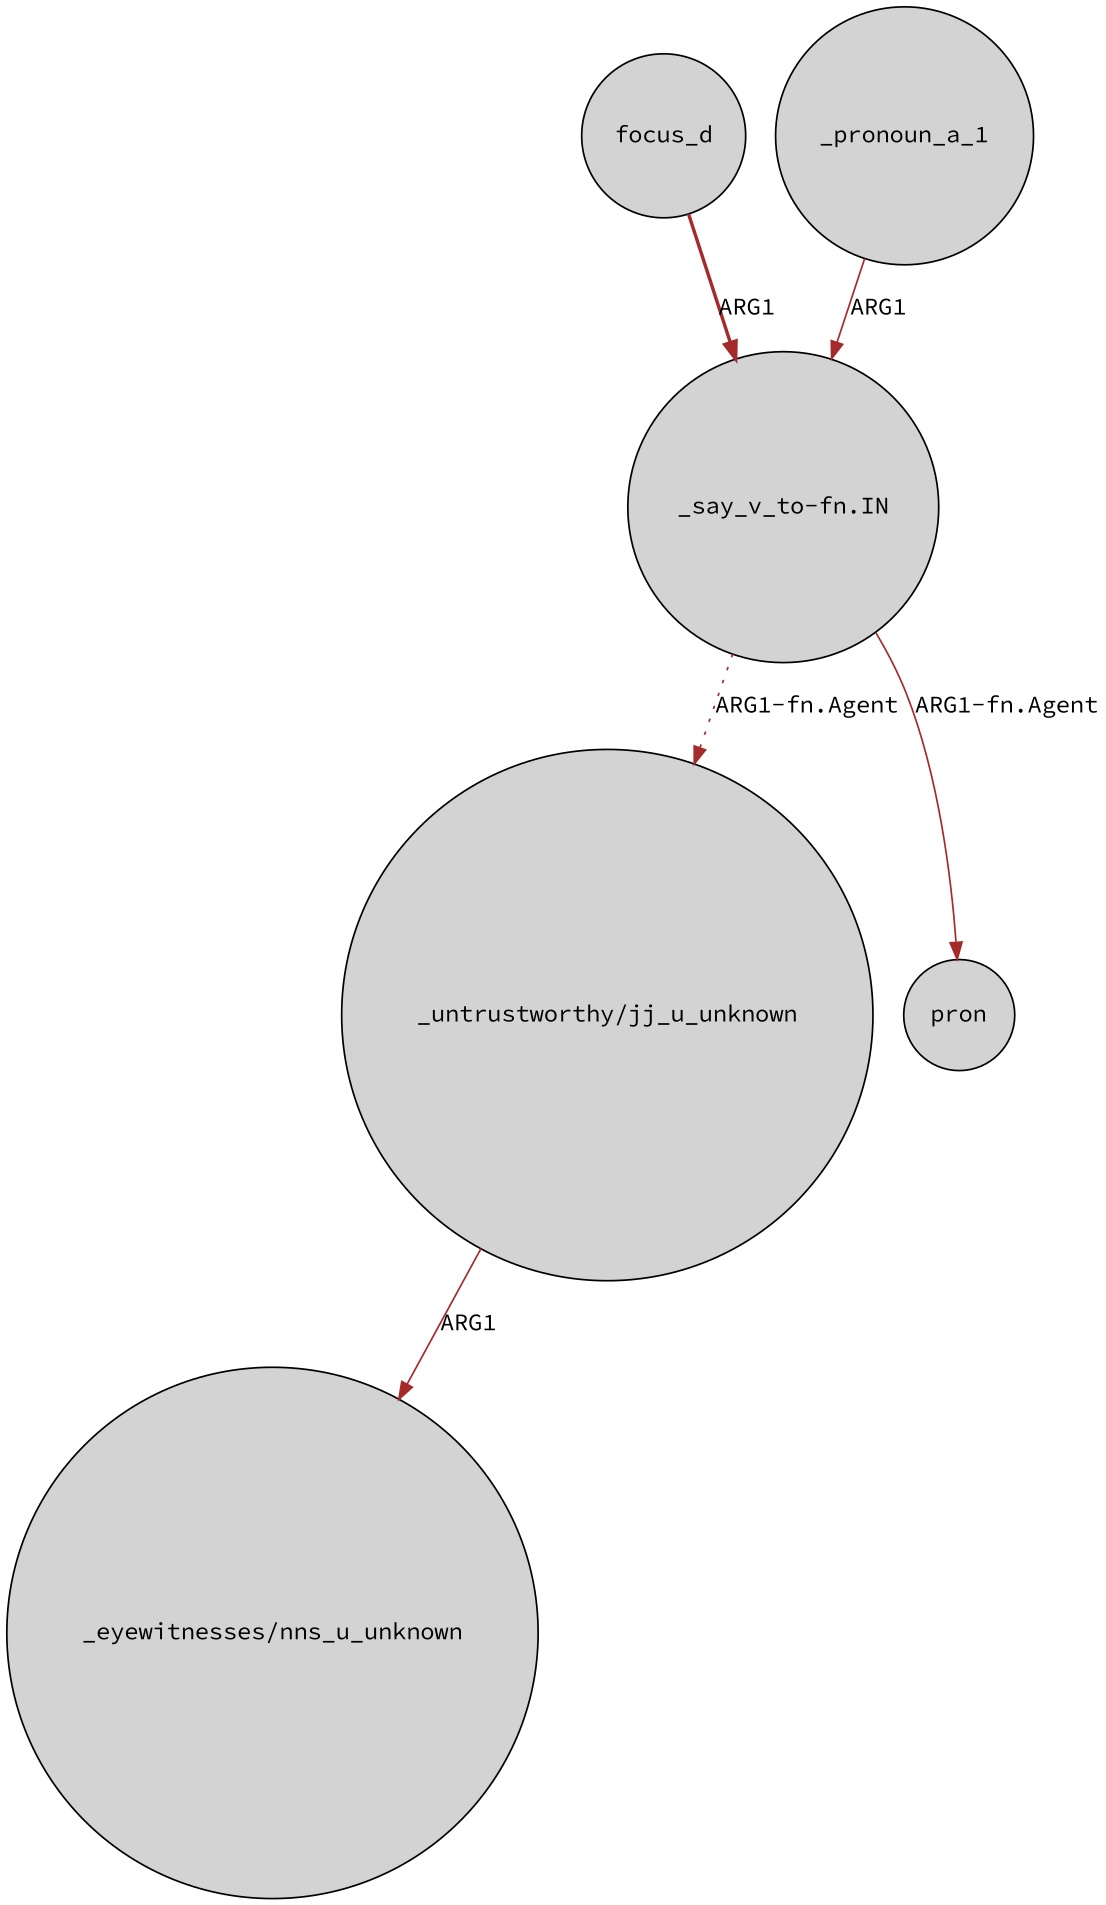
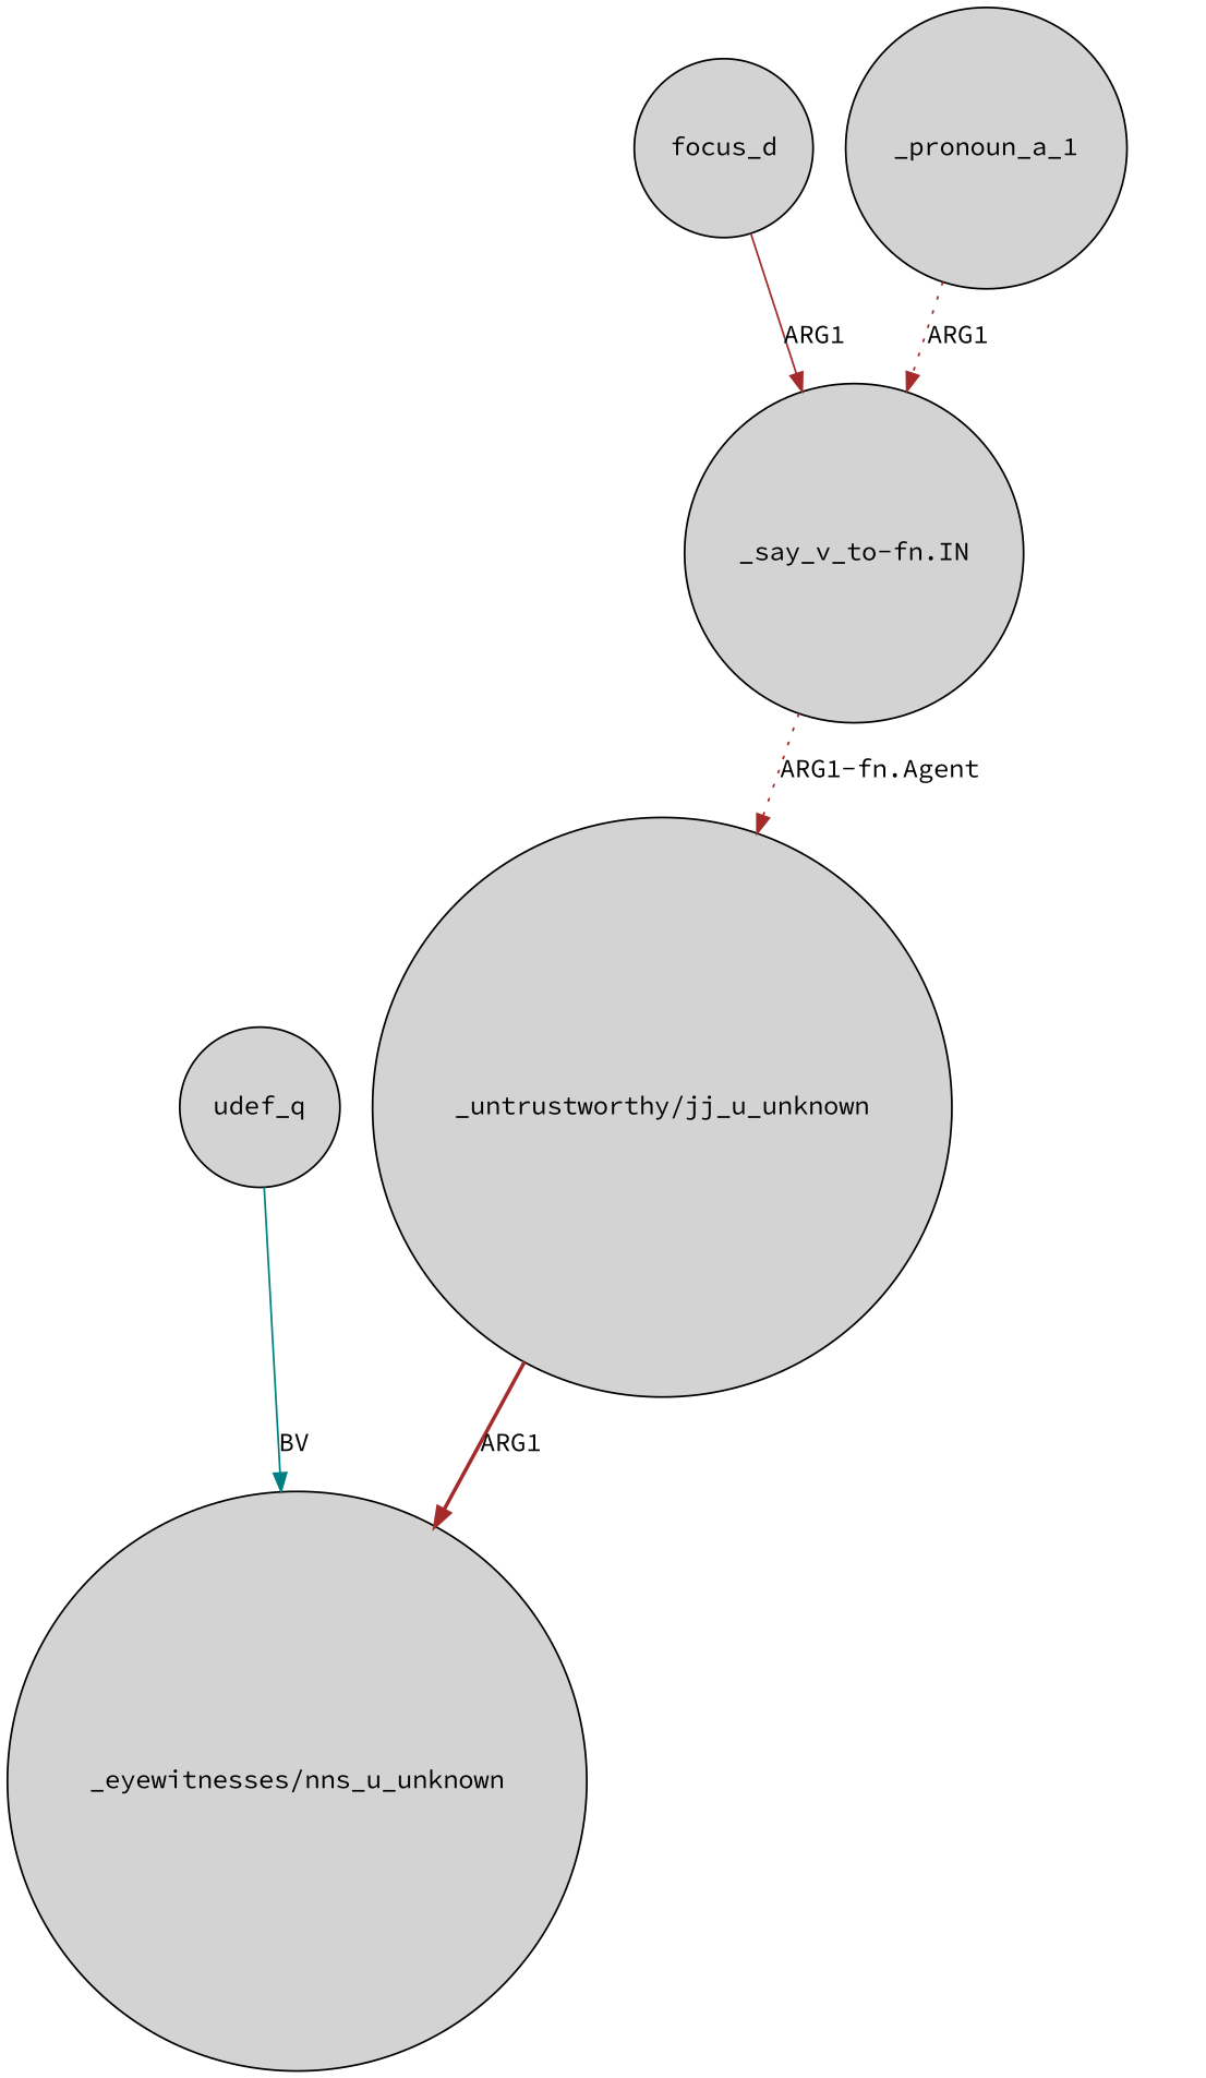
  digraph {
    fontname="Source Code Pro"
    node [fontname="Source Code Pro" shape=circle style=filled]
    edge [color=brown fontname="Source Code Pro" style=bold]
    "_untrustworthy/jj_u_unknown"
    "_eyewitnesses/nns_u_unknown"
    focus_d
    "_say_v_to-fn.IN"
-   pron
+   udef_q
    n7 [label=_pronoun_a_1]
-   "_untrustworthy/jj_u_unknown" -> "_eyewitnesses/nns_u_unknown" [label=ARG1 style=solid]
-   focus_d -> "_say_v_to-fn.IN" [label=ARG1]
+   "_untrustworthy/jj_u_unknown" -> "_eyewitnesses/nns_u_unknown" [label=ARG1]
+   focus_d -> "_say_v_to-fn.IN" [label=ARG1 style=solid]
    "_say_v_to-fn.IN" -> "_untrustworthy/jj_u_unknown" [label="ARG1-fn.Agent" style=dotted]
-   "_say_v_to-fn.IN" -> pron [label="ARG1-fn.Agent" style=solid]
-   n7 -> "_say_v_to-fn.IN" [label=ARG1 style=solid]
+   udef_q -> "_eyewitnesses/nns_u_unknown" [color=teal label=BV style=solid]
+   n7 -> "_say_v_to-fn.IN" [label=ARG1 style=dotted]
  }
